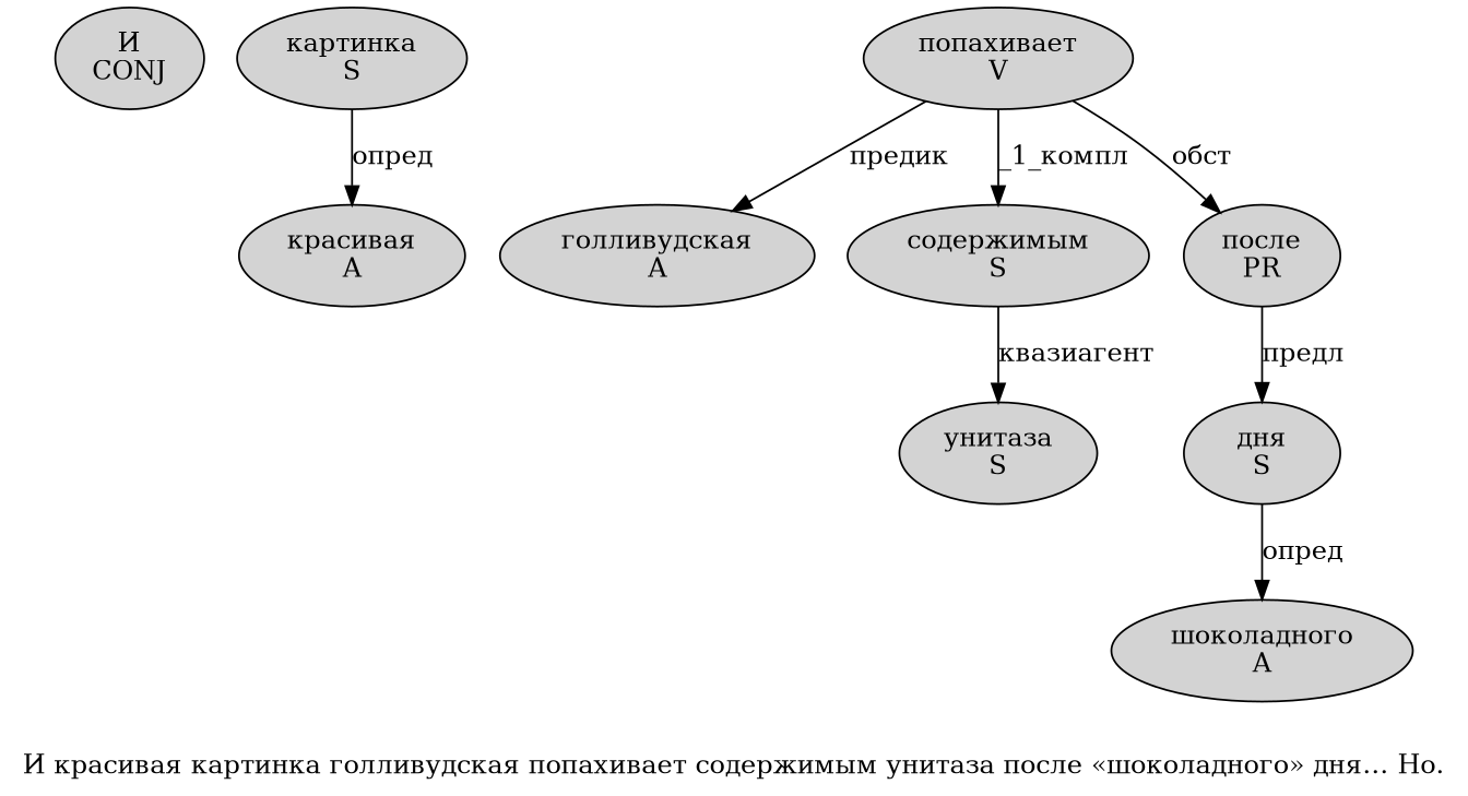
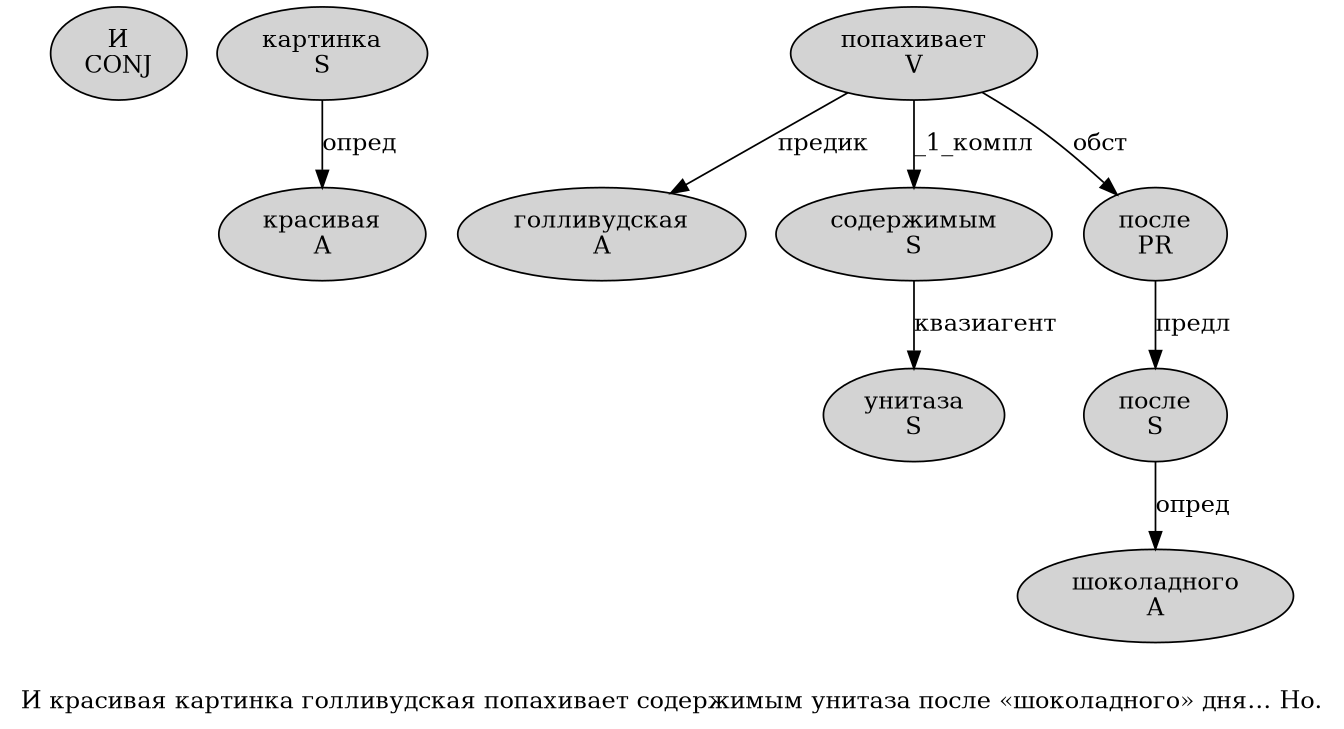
  digraph {
    label="И красивая картинка голливудская попахивает содержимым унитаза после «шоколадного» дня… Но."
    node [fillcolor=lightgray penwidth=1 shape=ellipse style=filled]
    n1 [label="И\nCONJ"]
    n2 [label="красивая\nA"]
    n3 [label="картинка\nS"]
    n4 [label="попахивает\nV"]
    n5 [label="голливудская\nA"]
    n6 [label="содержимым\nS"]
    n7 [label="после\nPR"]
    n8 [label="унитаза\nS"]
-   n9 [label="дня\nS"]
+   n9 [label="после\nS"]
    n10 [label="шоколадного\nA"]
    n3 -> n2 [label="опред"]
    n4 -> n5 [label="предик"]
    n4 -> n6 [label="_1_компл"]
    n4 -> n7 [label="обст"]
    n6 -> n8 [label="квазиагент"]
    n7 -> n9 [label="предл"]
    n9 -> n10 [label="опред"]
  }
